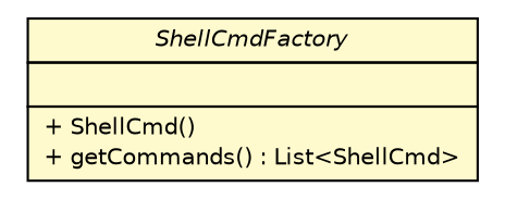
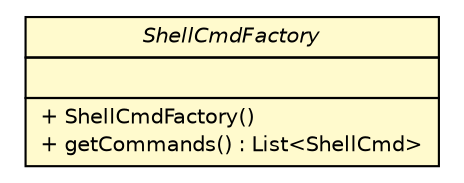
  digraph {
    nodesep=0.25
    ranksep=0.5
-   n1 [fontcolor=black fontname=Helvetica fontsize=10.0 label=<<table title="com.connectlife.coreserver.console.ShellCmdFactory" border="0" cellborder="1" cellspacing="0" cellpadding="2" port="p" bgcolor="lemonChiffon" href="./ShellCmdFactory.html"> 		<tr><td><table border="0" cellspacing="0" cellpadding="1"> <tr><td align="center" balign="center"><font face="Helvetica-Oblique"> ShellCmdFactory </font></td></tr> 		</table></td></tr> 		<tr><td><table border="0" cellspacing="0" cellpadding="1"> <tr><td align="left" balign="left">  </td></tr> 		</table></td></tr> 		<tr><td><table border="0" cellspacing="0" cellpadding="1"> <tr><td align="left" balign="left"> + ShellCmd() </td></tr> <tr><td align="left" balign="left"> + getCommands() : List&lt;ShellCmd&gt; </td></tr> 		</table></td></tr> 		</table>> shape=plaintext]
+   n1 [fontcolor=black fontname=Helvetica fontsize=10.0 label=<<table title="com.connectlife.coreserver.console.ShellCmdFactory" border="0" cellborder="1" cellspacing="0" cellpadding="2" port="p" bgcolor="lemonChiffon" href="./ShellCmdFactory.html"> 		<tr><td><table border="0" cellspacing="0" cellpadding="1"> <tr><td align="center" balign="center"><font face="Helvetica-Oblique"> ShellCmdFactory </font></td></tr> 		</table></td></tr> 		<tr><td><table border="0" cellspacing="0" cellpadding="1"> <tr><td align="left" balign="left">  </td></tr> 		</table></td></tr> 		<tr><td><table border="0" cellspacing="0" cellpadding="1"> <tr><td align="left" balign="left"> + ShellCmdFactory() </td></tr> <tr><td align="left" balign="left"> + getCommands() : List&lt;ShellCmd&gt; </td></tr> 		</table></td></tr> 		</table>> shape=plaintext]
  }
